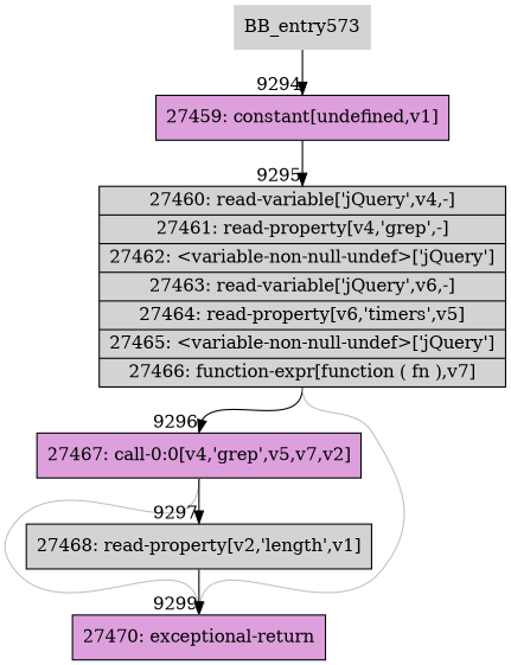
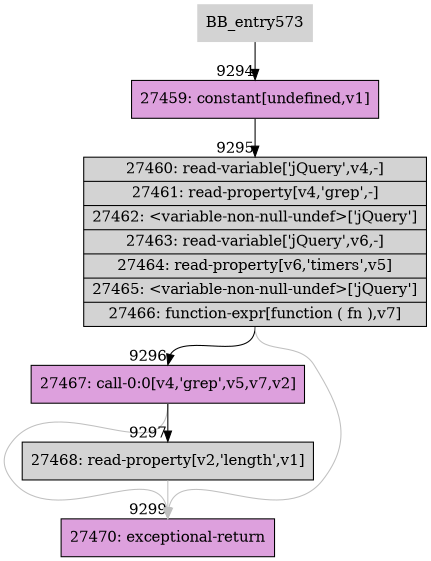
  digraph {
    rankdir=TD
    node [fillcolor=lightgrey shape=record style=filled]
    edge [headport=n tailport=s]
    n1 [label=BB_entry573 shape=none]
    n2 [fillcolor=plum label="{27459: constant[undefined,v1]}"]
    n3 [label="{27460: read-variable['jQuery',v4,-]|27461: read-property[v4,'grep',-]|27462: \<variable-non-null-undef\>['jQuery']|27463: read-variable['jQuery',v6,-]|27464: read-property[v6,'timers',v5]|27465: \<variable-non-null-undef\>['jQuery']|27466: function-expr[function ( fn ),v7]}"]
    n4 [fillcolor=plum label="{27467: call-0:0[v4,'grep',v5,v7,v2]}"]
    n5 [fillcolor=plum label="{27470: exceptional-return}"]
    n6 [label="{27468: read-property[v2,'length',v1]}"]
    n1 -> n2 [headlabel="    9294"]
    n2 -> n3 [headlabel="      9295"]
    n3 -> n4 [headlabel="      9296"]
    n3 -> n5 [color=gray headlabel="      9299"]
    n4 -> n5 [color=gray]
    n4 -> n6 [headlabel="      9297"]
-   n6 -> n5 [color=black]
+   n6 -> n5 [color=gray]
  }
